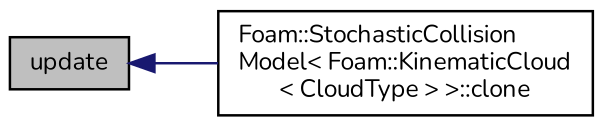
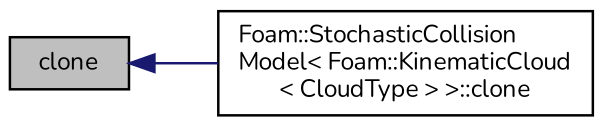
  digraph {
    rankdir=LR
    fontname=Nunito
    node [color=black fontname=Nunito fontsize=10 shape=record]
-   n1 [fillcolor=grey75 fontcolor=black height=0.2 label=update style=filled width=0.4]
+   n1 [fillcolor=grey75 fontcolor=black height=0.2 label=clone style=filled width=0.4]
    n2 [height=0.2 label="Foam::StochasticCollision\lModel\< Foam::KinematicCloud\l\< CloudType \> \>::clone" width=0.4]
    n1 -> n2 [color=midnightblue dir=back fontname=Nunito fontsize=10 labelfontname=FreeSans labelfontsize=10 style=solid]
  }
